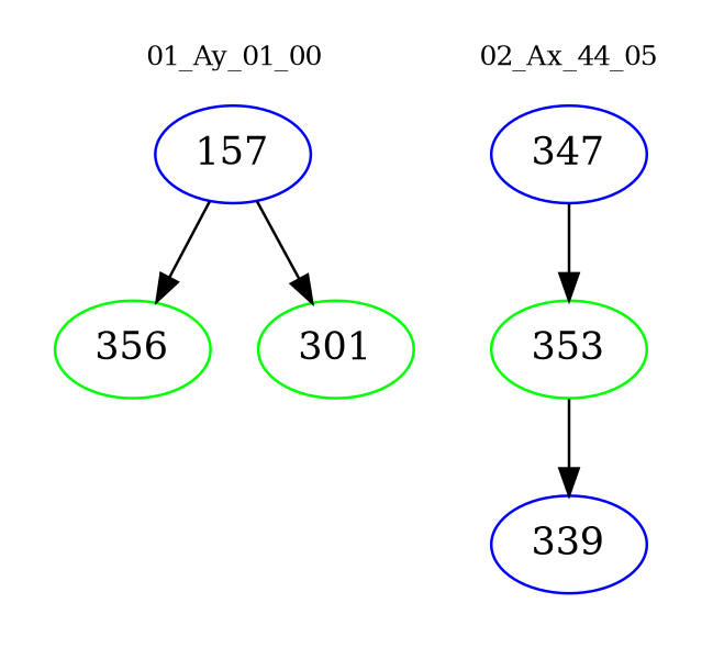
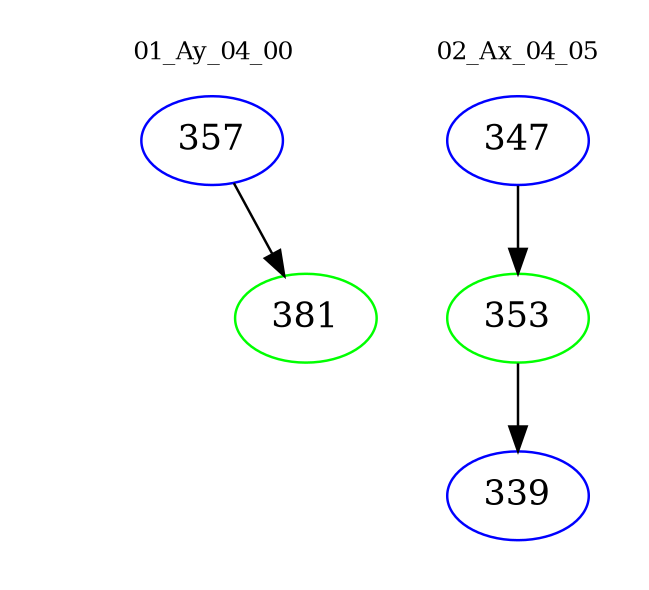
  digraph {
    node [color=blue]
    edge [color=black]
-   n1 [label=157]
-   n2 [color=green label=356]
-   n3 [color=green label=301]
+   n1 [label=357]
+   n3 [color=green label=381]
    n4 [label=347]
    n5 [label=339]
    n6 [color=green label=353]
    subgraph cluster_1 {
      color=white
      fontsize=10
-     label="01_Ay_01_00"
+     label="01_Ay_04_00"
      n1
-     n2
      n3
    }
    subgraph cluster_2 {
      color=white
      fontsize=10
-     label="02_Ax_44_05"
+     label="02_Ax_04_05"
      n4
      n5
      n6
    }
-   n1 -> n2
    n1 -> n3
    n4 -> n6
    n6 -> n5
  }
